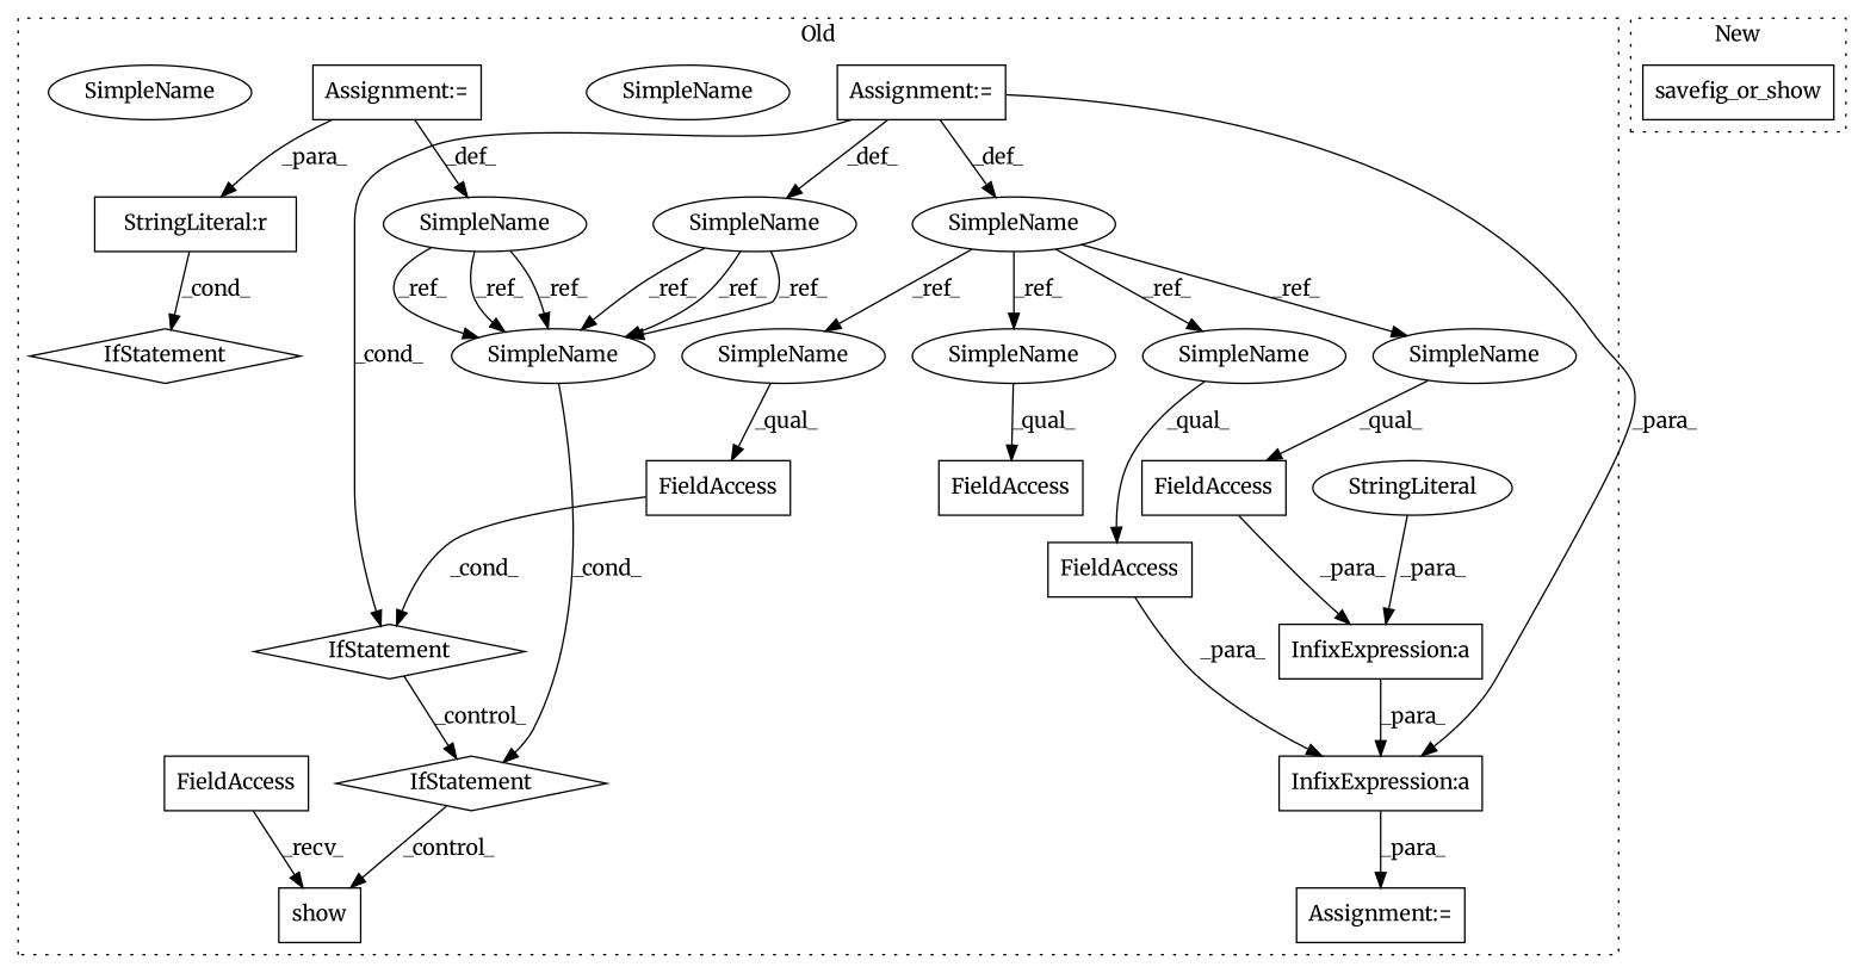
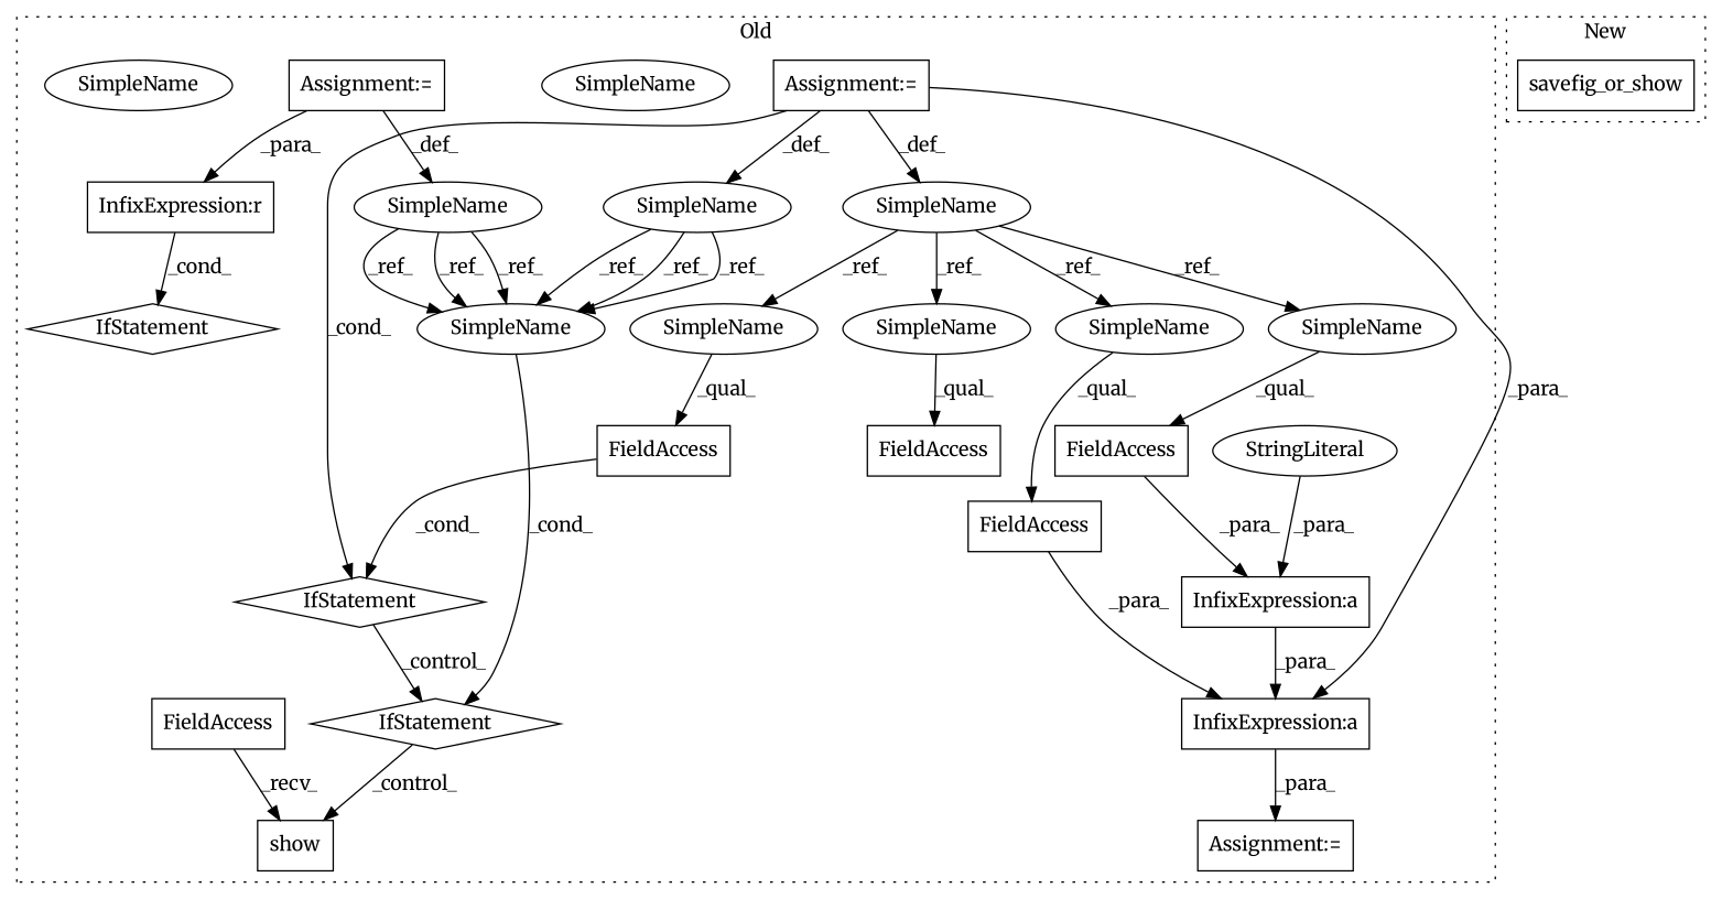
  digraph {
    fontname=Merriweather
    node [a=42 fontname=Merriweather l=4 s=4506 shape=box]
    edge [fontname=Merriweather]
    n1 [a=27 l=3 label="InfixExpression:a" s=4354]
    n2 [a=22 l=12 label=FieldAccess s=4342]
    n3 [label=SimpleName s=4130 shape=ellipse]
    n4 [a=22 l=15 label=FieldAccess s=4368]
    n5 [a=22 l=13 label=FieldAccess s=4413]
    n6 [a=45 l=7 label=StringLiteral s=4357 shape=ellipse]
    n7 [a=27 l=3 label="InfixExpression:a" s=4365]
    n8 [a=7 label="Assignment:=" s=4130]
    n9 [a=32 l=6 label=show s=4545]
    n10 [a=22 l=6 label=FieldAccess s=4520]
    n11 [label=SimpleName s=4390 shape=ellipse]
    n12 [a=25 l="4,2" label=IfStatement s="4502,4510" shape=diamond]
    n13 [label=SimpleName s=4390 shape=ellipse]
    n14 [label=SimpleName shape=ellipse]
    n15 [a=7 label="Assignment:=" s=4144]
-   n16 [a=27 label="StringLiteral:r" s=4401]
+   n16 [a=27 label="InfixExpression:r" s=4401]
    n17 [a=25 l=3 label=IfStatement s=4410 shape=diamond]
    n18 [a=22 l=13 label=FieldAccess s=4444]
    n19 [a=25 l="4,2" label=IfStatement s="4440,4457" shape=diamond]
    n20 [a=7 l=1 label="Assignment:=" s=4339]
    n21 [label=SimpleName shape=ellipse]
    n22 [label=SimpleName shape=ellipse]
    n23 [label=SimpleName s=4368 shape=ellipse]
    n24 [label=SimpleName s=4413 shape=ellipse]
    n25 [label=SimpleName s=4342 shape=ellipse]
    n26 [label=SimpleName s=4444 shape=ellipse]
    n27 [a=32 l="16,1" label=savefig_or_show s="4133,4155"]
    subgraph cluster_1 {
      label=Old
      style=dotted
      n1
      n2
      n3
      n4
      n5
      n6
      n7
      n8
      n9
      n10
      n11
      n12
      n13
      n14
      n15
      n16
      n17
      n18
      n19
      n20
      n21
      n22
      n23
      n24
      n25
      n26
    }
    subgraph cluster_2 {
      label=New
      style=dotted
      n27
    }
    n1 -> n7 [label=_para_]
    n2 -> n1 [label=_para_]
    n3 -> n23 [label=_ref_]
    n3 -> n24 [label=_ref_]
    n3 -> n25 [label=_ref_]
    n3 -> n26 [label=_ref_]
    n4 -> n7 [label=_para_]
    n6 -> n1 [label=_para_]
    n7 -> n20 [label=_para_]
    n8 -> n3 [label=_def_]
    n8 -> n7 [label=_para_]
    n8 -> n13 [label=_def_]
    n8 -> n19 [label=_cond_]
    n10 -> n9 [label=_recv_]
    n11 -> n22 [label=_ref_]
    n11 -> n22 [label=_ref_]
    n11 -> n22 [label=_ref_]
    n12 -> n9 [label=_control_]
    n13 -> n22 [label=_ref_]
    n13 -> n22 [label=_ref_]
    n13 -> n22 [label=_ref_]
    n15 -> n11 [label=_def_]
    n15 -> n16 [label=_para_]
    n16 -> n17 [label=_cond_]
    n18 -> n19 [label=_cond_]
    n19 -> n12 [label=_control_]
    n22 -> n12 [label=_cond_]
    n23 -> n4 [label=_qual_]
    n24 -> n5 [label=_qual_]
    n25 -> n2 [label=_qual_]
    n26 -> n18 [label=_qual_]
  }
